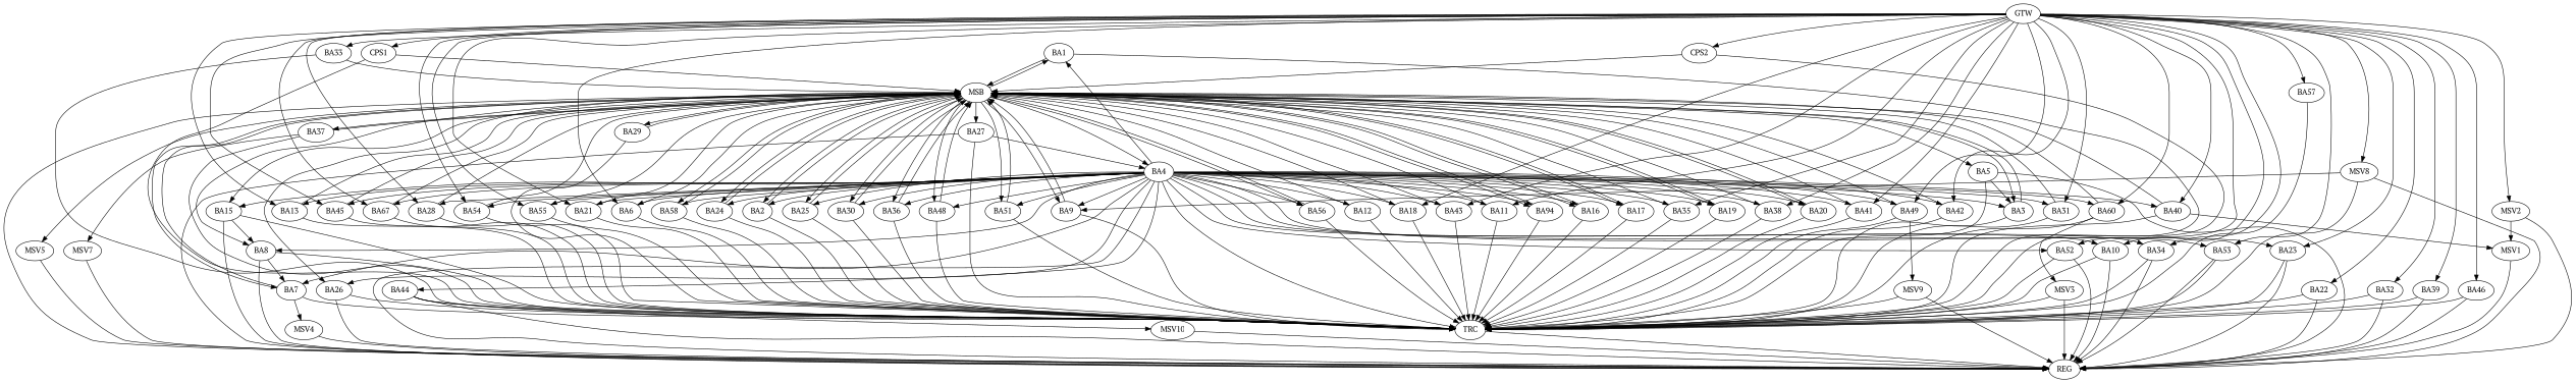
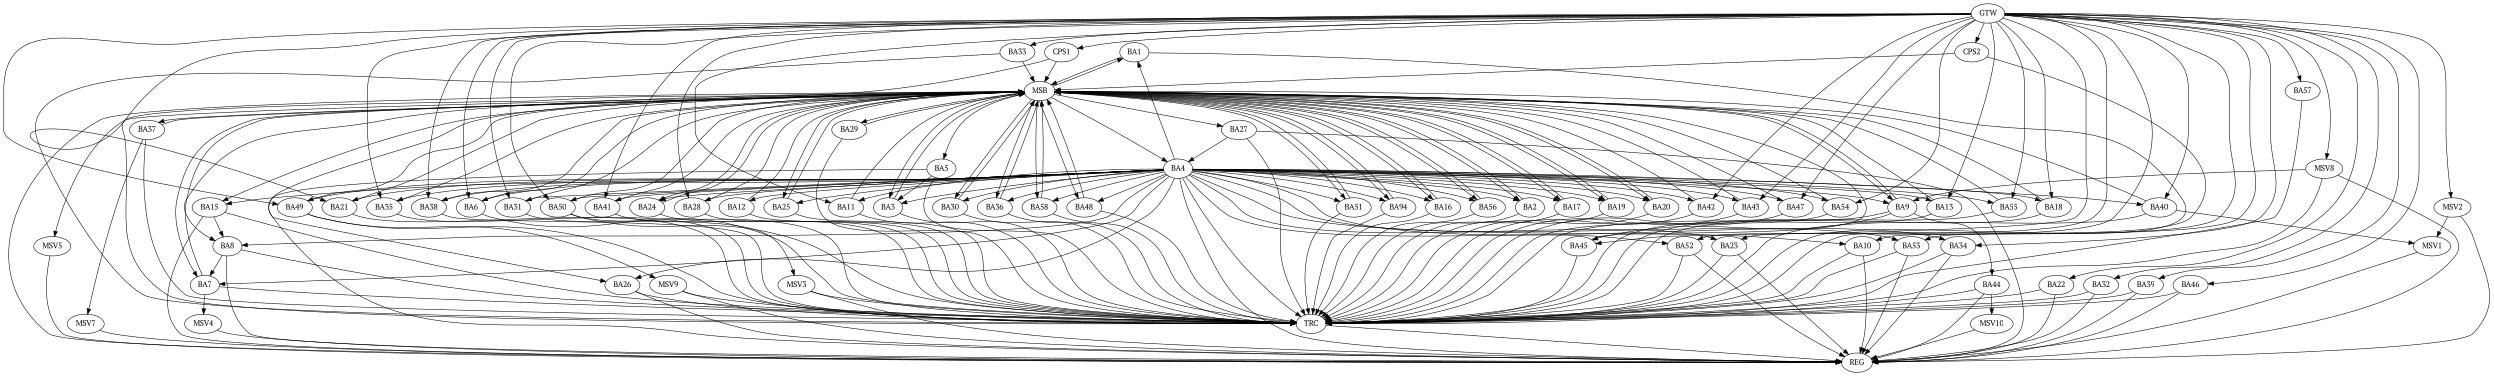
  strict digraph {
    fontname="PT Serif"
    node [fontname="PT Serif"]
    edge [fontname="PT Serif"]
    n1 [label=BA1]
    n2 [label=MSB]
    n3 [label=TRC]
    n4 [label=BA2]
    n5 [label=BA3]
    n6 [label=BA4]
    n7 [label=BA7]
    n8 [label=BA8]
    n9 [label=BA9]
    n10 [label=BA94]
    n11 [label=BA15]
    n12 [label=BA16]
    n13 [label=BA17]
    n14 [label=BA19]
    n15 [label=BA20]
    n16 [label=BA24]
    n17 [label=BA25]
    n18 [label=BA26]
    n19 [label=BA30]
    n20 [label=BA36]
    n21 [label=BA48]
    n22 [label=BA51]
    n23 [label=BA56]
    n24 [label=BA58]
    n25 [label=REG]
    n26 [label=BA5]
    n27 [label=BA27]
    n28 [label=BA29]
    n29 [label=BA37]
    n30 [label=MSV5]
    n31 [label=BA6]
    n32 [label=BA10]
    n33 [label=BA11]
    n34 [label=BA12]
    n35 [label=BA13]
    n36 [label=BA18]
    n37 [label=BA21]
    n38 [label=BA23]
    n39 [label=BA28]
    n40 [label=BA31]
    n41 [label=BA34]
    n42 [label=BA35]
    n43 [label=BA38]
    n44 [label=BA40]
    n45 [label=BA41]
    n46 [label=BA42]
    n47 [label=BA43]
    n48 [label=BA44]
    n49 [label=BA45]
-   n50 [label=BA67]
+   n50 [label=BA47]
    n51 [label=BA49]
-   n52 [label=BA60]
+   n52 [label=BA50]
    n53 [label=BA52]
    n54 [label=BA53]
    n55 [label=BA54]
    n56 [label=BA55]
    n57 [label=MSV4]
    n58 [label=MSV1]
    n59 [label=MSV10]
    n60 [label=MSV9]
    n61 [label=MSV3]
    n62 [label=BA22]
    n63 [label=BA32]
    n64 [label=BA33]
    n65 [label=MSV7]
    n66 [label=BA39]
    n67 [label=BA46]
    n68 [label=BA57]
    n69 [label=CPS1]
    n70 [label=CPS2]
    n71 [label=GTW]
    n72 [label=MSV2]
    n73 [label=MSV8]
    n1 -> n2
    n1 -> n3
    n2 -> n1
    n2 -> n4
    n2 -> n5
    n2 -> n6
    n2 -> n7
    n2 -> n8
    n2 -> n9
    n2 -> n10
    n2 -> n11
    n2 -> n12
    n2 -> n13
    n2 -> n14
    n2 -> n15
    n2 -> n16
    n2 -> n17
    n2 -> n18
    n2 -> n19
    n2 -> n20
    n2 -> n21
    n2 -> n22
    n2 -> n23
    n2 -> n24
    n2 -> n25
    n2 -> n26
    n2 -> n27
    n2 -> n28
    n2 -> n29
    n2 -> n30
    n3 -> n25
    n4 -> n2
    n4 -> n3
    n5 -> n2
    n5 -> n3
    n6 -> n1
    n6 -> n3
    n6 -> n4
    n6 -> n5
    n6 -> n7
    n6 -> n8
    n6 -> n9
    n6 -> n10
    n6 -> n11
    n6 -> n12
    n6 -> n13
    n6 -> n14
    n6 -> n15
    n6 -> n16
    n6 -> n17
    n6 -> n18
    n6 -> n19
    n6 -> n20
    n6 -> n21
    n6 -> n22
    n6 -> n23
    n6 -> n24
    n6 -> n25
    n6 -> n31
    n6 -> n32
    n6 -> n33
    n6 -> n34
    n6 -> n35
    n6 -> n36
    n6 -> n37
    n6 -> n38
    n6 -> n39
    n6 -> n40
    n6 -> n41
    n6 -> n42
    n6 -> n43
    n6 -> n44
    n6 -> n45
    n6 -> n46
    n6 -> n47
-   n6 -> n48
-   n6 -> n49
+   n9 -> n48
+   n9 -> n49
    n6 -> n50
    n6 -> n51
    n6 -> n52
    n6 -> n53
    n6 -> n54
    n6 -> n55
    n6 -> n56
    n7 -> n2
    n7 -> n3
    n7 -> n57
    n8 -> n3
    n8 -> n7
    n8 -> n25
    n9 -> n2
    n9 -> n3
    n10 -> n2
    n10 -> n3
    n11 -> n3
    n11 -> n8
    n11 -> n25
    n12 -> n2
    n12 -> n3
    n13 -> n2
    n13 -> n3
    n14 -> n2
    n14 -> n3
    n15 -> n2
    n15 -> n3
    n16 -> n2
    n16 -> n3
    n17 -> n2
    n17 -> n3
    n18 -> n3
    n18 -> n25
    n19 -> n2
    n19 -> n3
    n20 -> n2
    n20 -> n3
    n21 -> n2
    n21 -> n3
    n22 -> n2
    n22 -> n3
    n23 -> n2
    n23 -> n3
    n24 -> n2
    n24 -> n3
    n26 -> n3
    n26 -> n5
    n26 -> n25
    n27 -> n3
    n27 -> n6
    n27 -> n25
    n28 -> n2
    n28 -> n3
    n29 -> n2
    n29 -> n3
    n29 -> n65
    n30 -> n25
    n31 -> n2
    n31 -> n3
    n32 -> n3
    n32 -> n25
    n33 -> n2
    n33 -> n3
    n34 -> n2
    n34 -> n3
    n35 -> n2
    n35 -> n3
    n36 -> n2
    n36 -> n3
    n37 -> n2
    n37 -> n3
    n38 -> n3
    n38 -> n25
    n39 -> n2
    n39 -> n3
    n40 -> n2
    n40 -> n3
    n41 -> n3
    n41 -> n25
    n42 -> n2
    n42 -> n3
    n43 -> n2
    n43 -> n3
    n44 -> n2
    n44 -> n3
    n44 -> n58
    n45 -> n2
    n45 -> n3
    n46 -> n2
    n46 -> n3
    n47 -> n2
    n47 -> n3
    n48 -> n3
    n48 -> n25
    n48 -> n59
    n49 -> n2
    n49 -> n3
    n50 -> n2
    n50 -> n3
    n51 -> n2
    n51 -> n3
    n51 -> n60
    n52 -> n2
    n52 -> n3
    n52 -> n61
    n53 -> n3
    n53 -> n25
    n54 -> n3
    n54 -> n25
    n55 -> n2
    n55 -> n3
    n56 -> n2
    n56 -> n3
    n57 -> n25
    n58 -> n25
    n59 -> n25
    n60 -> n3
    n60 -> n25
    n61 -> n3
    n61 -> n25
    n62 -> n3
    n62 -> n25
    n63 -> n3
    n63 -> n25
    n64 -> n2
    n64 -> n3
    n65 -> n25
    n66 -> n3
    n66 -> n25
    n67 -> n3
    n67 -> n25
    n68 -> n3
    n69 -> n2
    n69 -> n3
    n70 -> n2
    n70 -> n3
    n71 -> n31
    n71 -> n32
    n71 -> n33
    n71 -> n35
    n71 -> n36
    n71 -> n37
    n71 -> n38
    n71 -> n39
    n71 -> n40
    n71 -> n41
    n71 -> n42
    n71 -> n43
    n71 -> n44
    n71 -> n45
    n71 -> n46
    n71 -> n47
    n71 -> n49
    n71 -> n50
    n71 -> n51
    n71 -> n52
    n71 -> n53
    n71 -> n54
    n71 -> n55
    n71 -> n56
    n71 -> n62
    n71 -> n63
    n71 -> n64
    n71 -> n66
    n71 -> n67
    n71 -> n68
    n71 -> n69
    n71 -> n70
    n71 -> n72
    n71 -> n73
    n72 -> n25
    n72 -> n58
    n73 -> n3
    n73 -> n9
    n73 -> n25
  }
